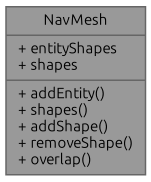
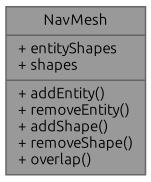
  digraph {
    fontname=Ubuntu
-   n1 [color=gray40 fillcolor=grey60 fontcolor=black fontname=Ubuntu fontsize=10 height=0.2 label="{NavMesh\n|+ entityShapes\l+ shapes\l|+ addEntity()\l+ shapes()\l+ addShape()\l+ removeShape()\l+ overlap()\l}" shape=record style=filled width=0.4]
+   n1 [color=gray40 fillcolor=grey60 fontcolor=black fontname=Ubuntu fontsize=10 height=0.2 label="{NavMesh\n|+ entityShapes\l+ shapes\l|+ addEntity()\l+ removeEntity()\l+ addShape()\l+ removeShape()\l+ overlap()\l}" shape=record style=filled width=0.4]
  }
